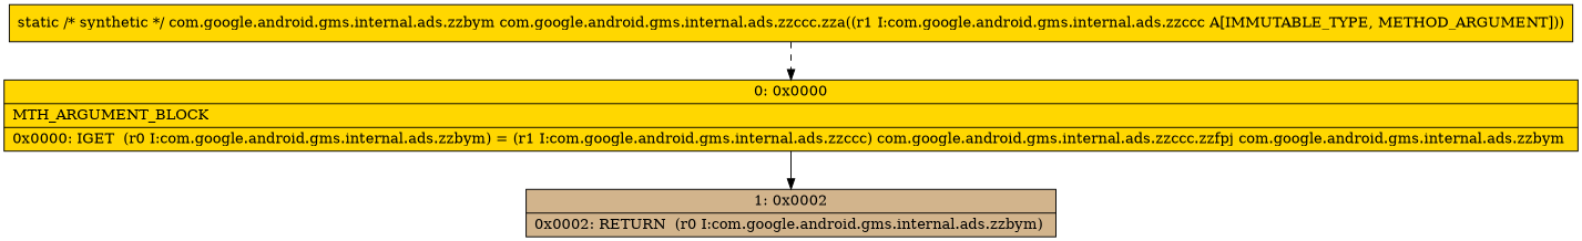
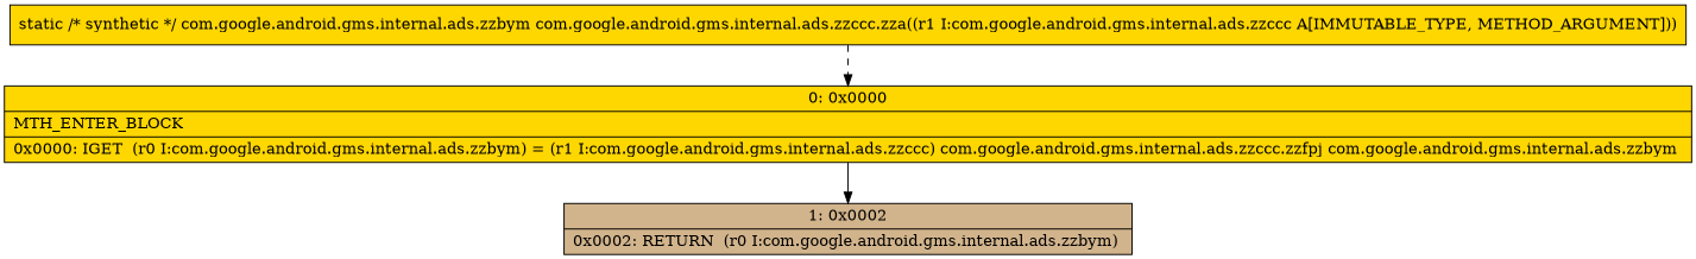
  digraph {
    node [shape=record style=filled fillcolor=gold]
-   n1 [label="{0\:\ 0x0000|MTH_ARGUMENT_BLOCK\l|0x0000: IGET  (r0 I:com.google.android.gms.internal.ads.zzbym) = (r1 I:com.google.android.gms.internal.ads.zzccc) com.google.android.gms.internal.ads.zzccc.zzfpj com.google.android.gms.internal.ads.zzbym \l}"]
+   n1 [label="{0\:\ 0x0000|MTH_ENTER_BLOCK\l|0x0000: IGET  (r0 I:com.google.android.gms.internal.ads.zzbym) = (r1 I:com.google.android.gms.internal.ads.zzccc) com.google.android.gms.internal.ads.zzccc.zzfpj com.google.android.gms.internal.ads.zzbym \l}"]
    n2 [label="{1\:\ 0x0002|0x0002: RETURN  (r0 I:com.google.android.gms.internal.ads.zzbym) \l}" fillcolor=tan]
    n3 [label="{static \/* synthetic *\/ com.google.android.gms.internal.ads.zzbym com.google.android.gms.internal.ads.zzccc.zza((r1 I:com.google.android.gms.internal.ads.zzccc A[IMMUTABLE_TYPE, METHOD_ARGUMENT])) }"]
    n1 -> n2 [style=solid]
    n3 -> n1 [style=dashed]
  }
